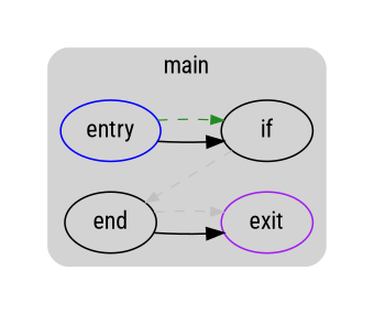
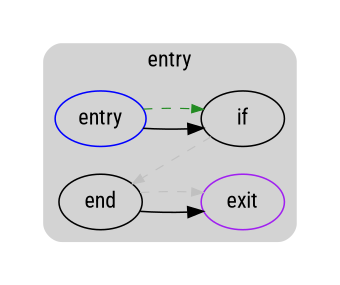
  digraph {
    compound=true
    fontname="Roboto Condensed"
    rankdir=LR
    node [fontname="Roboto Condensed" shape=oval]
    edge [color=black fontname="Roboto Condensed" arrowsize=0.75 constraint=false penwidth=0.75 style=dashed]
    n1 [color=blue label=entry rank=source]
    n2 [label=if]
    n3 [label=end]
    n4 [color=purple label=exit rank=sink shape=""]
    subgraph cluster_1 {
      peripheries=0
      subgraph cluster_2 {
        peripheries=0
        subgraph cluster_3 {
          bgcolor=lightgray
          color=darkgray
-         label=main
+         label=entry
          peripheries=0
          style=rounded
          n1
          n2
          n3
          n4
        }
      }
    }
    n1 -> n2 [arrowsize="" constraint="" penwidth="" style=""]
    n1 -> n2 [color=forestgreen]
    n2 -> n3 [color=gray]
    n3 -> n4 [arrowsize="" constraint="" penwidth="" style=""]
    n3 -> n4 [color=gray]
  }
